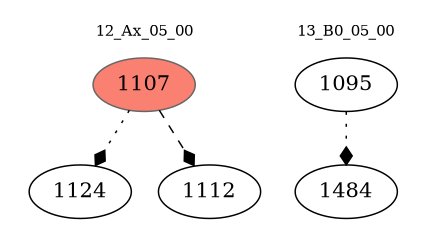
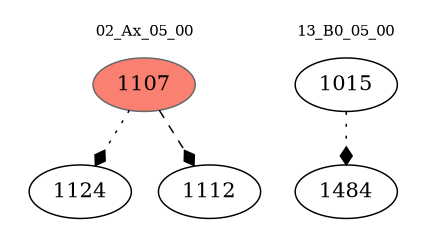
  digraph {
    node [color=black fillcolor=white style=filled]
    edge [arrowhead=diamond color=black style=dotted]
    n1 [color=gray40 fillcolor=salmon label=1107]
    n2 [label=1124]
    n3 [label=1112]
-   n4 [label=1095]
+   n4 [label=1015]
    n5 [label=1484]
    subgraph cluster_1 {
      color=white
      fontsize=10
-     label="12_Ax_05_00"
+     label="02_Ax_05_00"
      n1
      n2
      n3
    }
    subgraph cluster_2 {
      color=white
      fontsize=10
      label="13_B0_05_00"
      n4
      n5
    }
    n1 -> n2
    n1 -> n3 [style=dashed]
    n4 -> n5
  }
